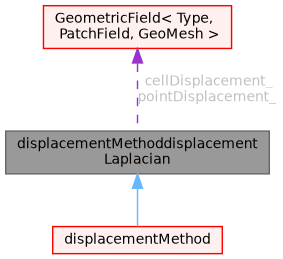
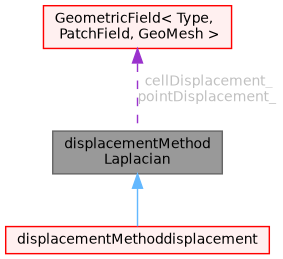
  digraph {
    node [color=red fillcolor="#FFF0F0" fontname=Helvetica fontsize=10 shape=box style=filled]
    edge [dir=back fontname=Helvetica fontsize=10 labelfontname=Helvetica labelfontsize=10]
-   n1 [color=gray40 fillcolor=grey60 fontcolor=black height=0.2 label="displacementMethoddisplacement\lLaplacian" width=0.4]
-   n2 [height=0.2 label=displacementMethod width=0.4]
+   n1 [color=gray40 fillcolor=grey60 fontcolor=black height=0.2 label="displacementMethod\lLaplacian" width=0.4]
+   n2 [height=0.2 label=displacementMethoddisplacement width=0.4]
    n3 [height=0.2 label="GeometricField\< Type,\l PatchField, GeoMesh \>" width=0.4]
    n1 -> n2 [color=steelblue1 style=solid]
    n3 -> n1 [color=darkorchid3 fontcolor=grey label=" cellDisplacement_\npointDisplacement_" style=dashed]
  }
